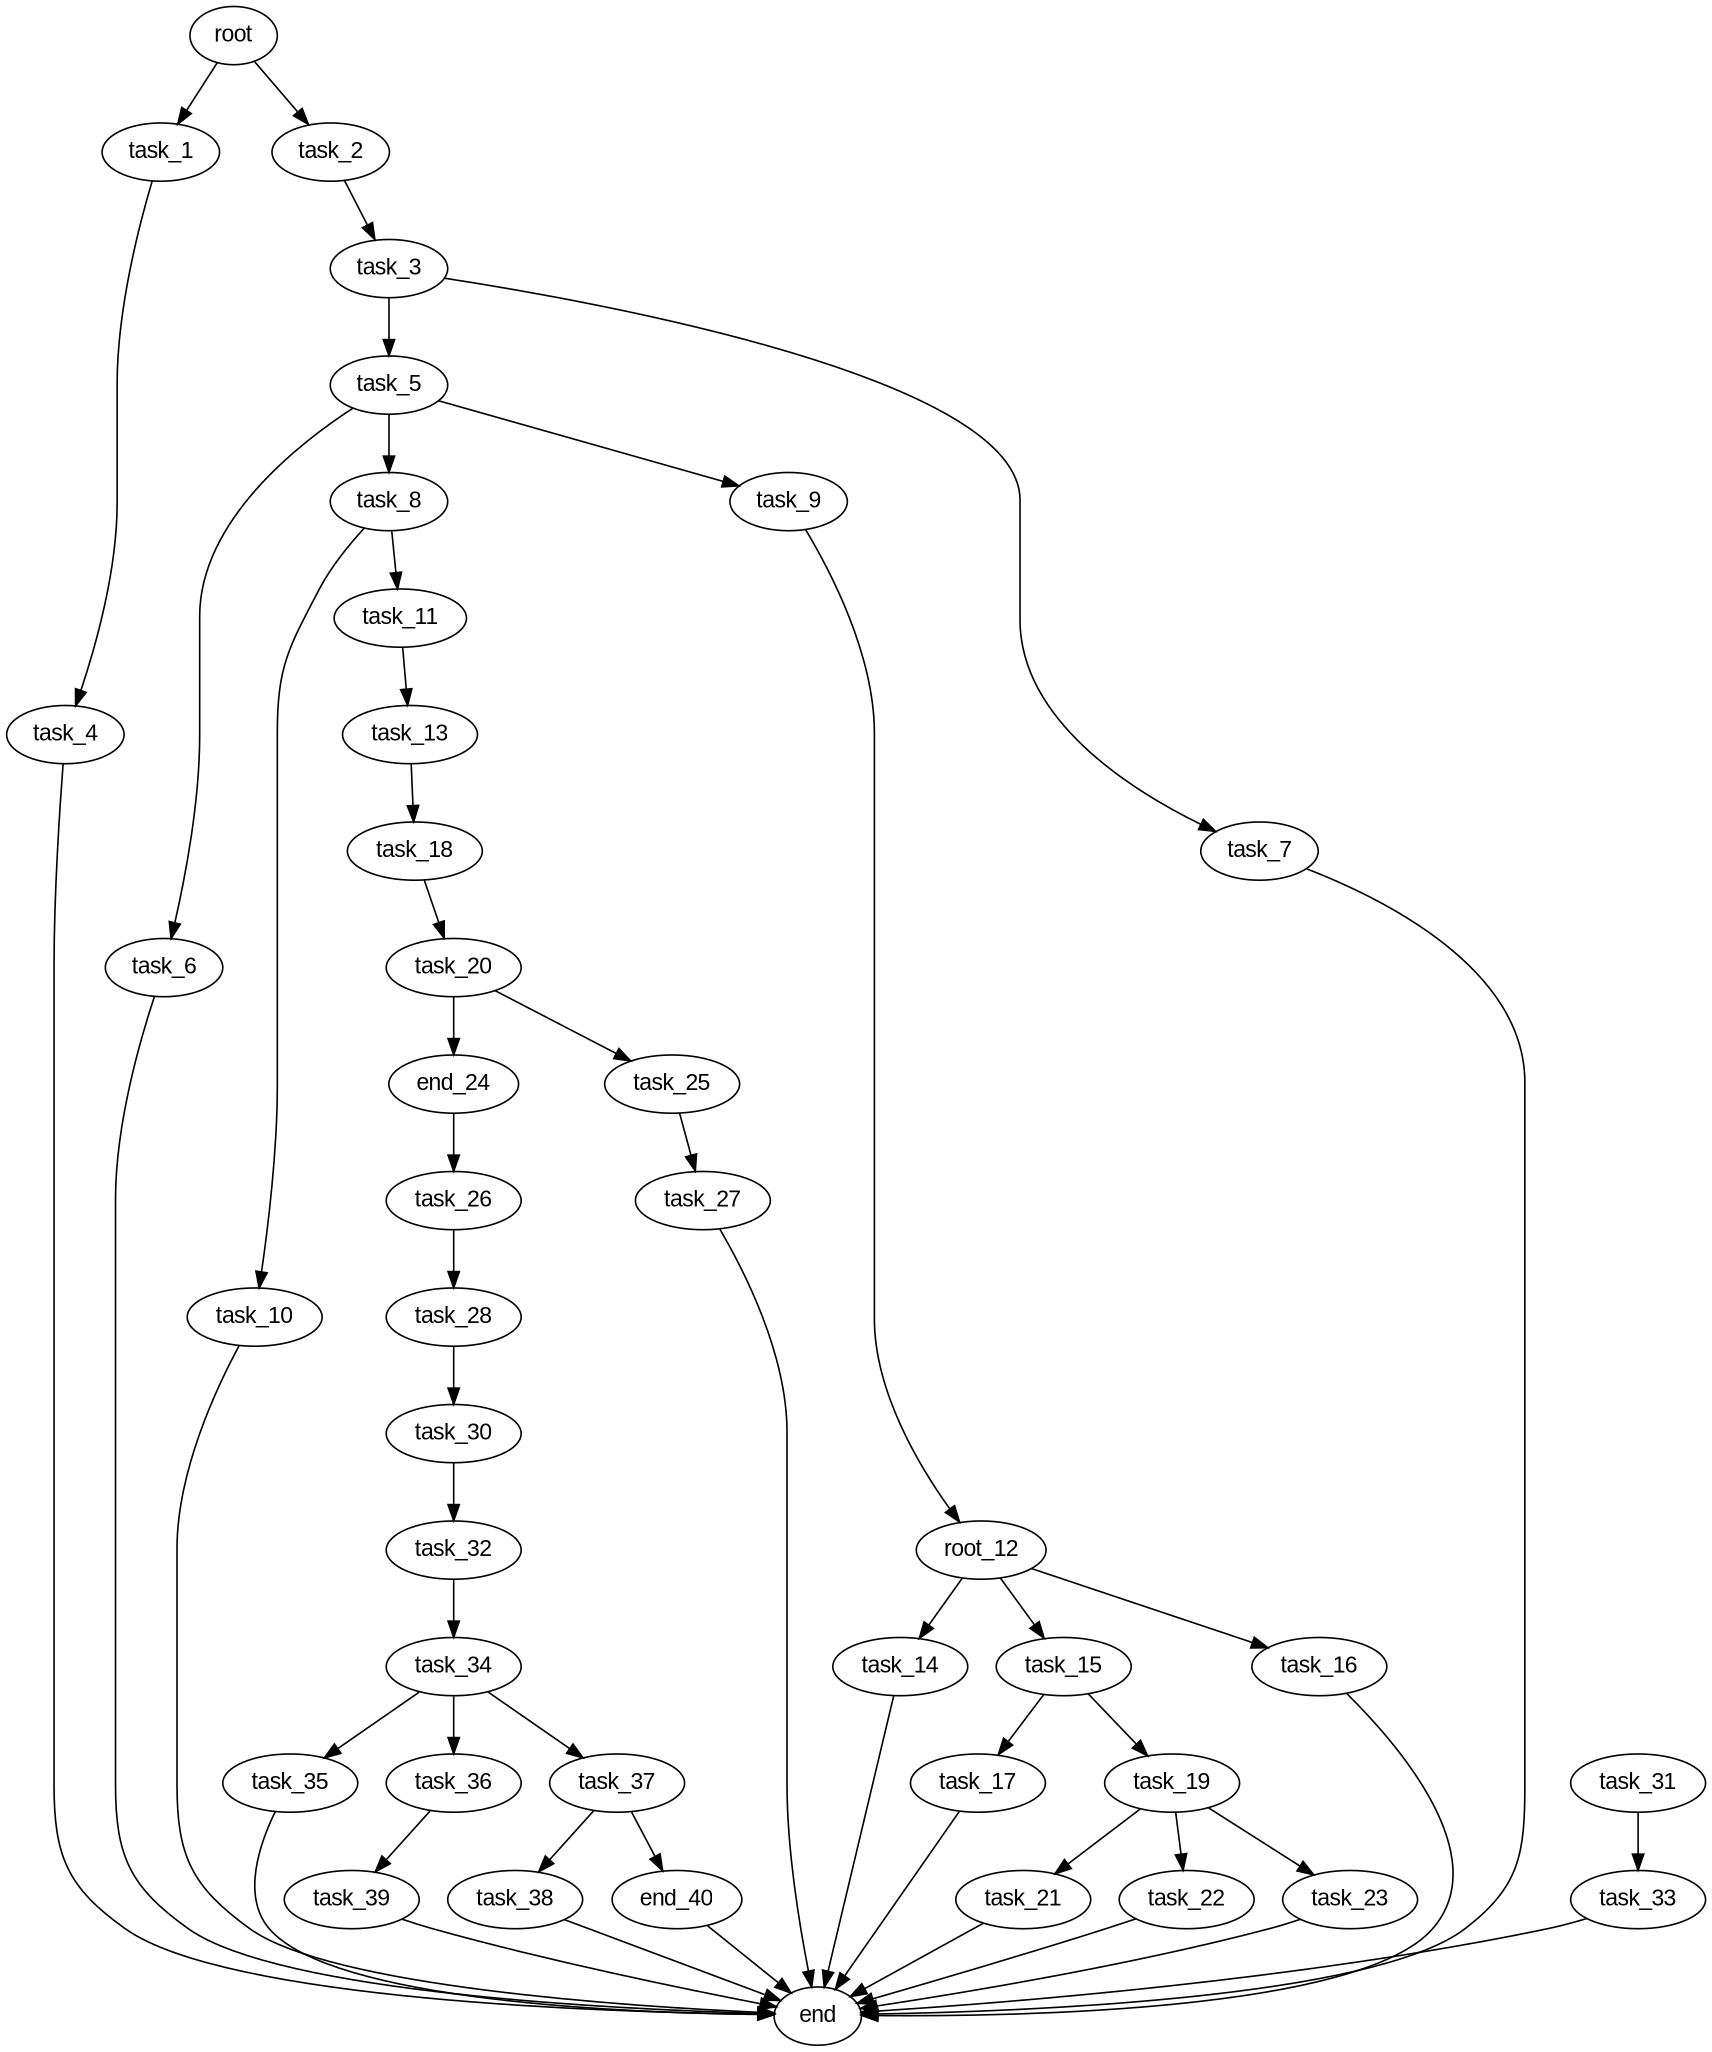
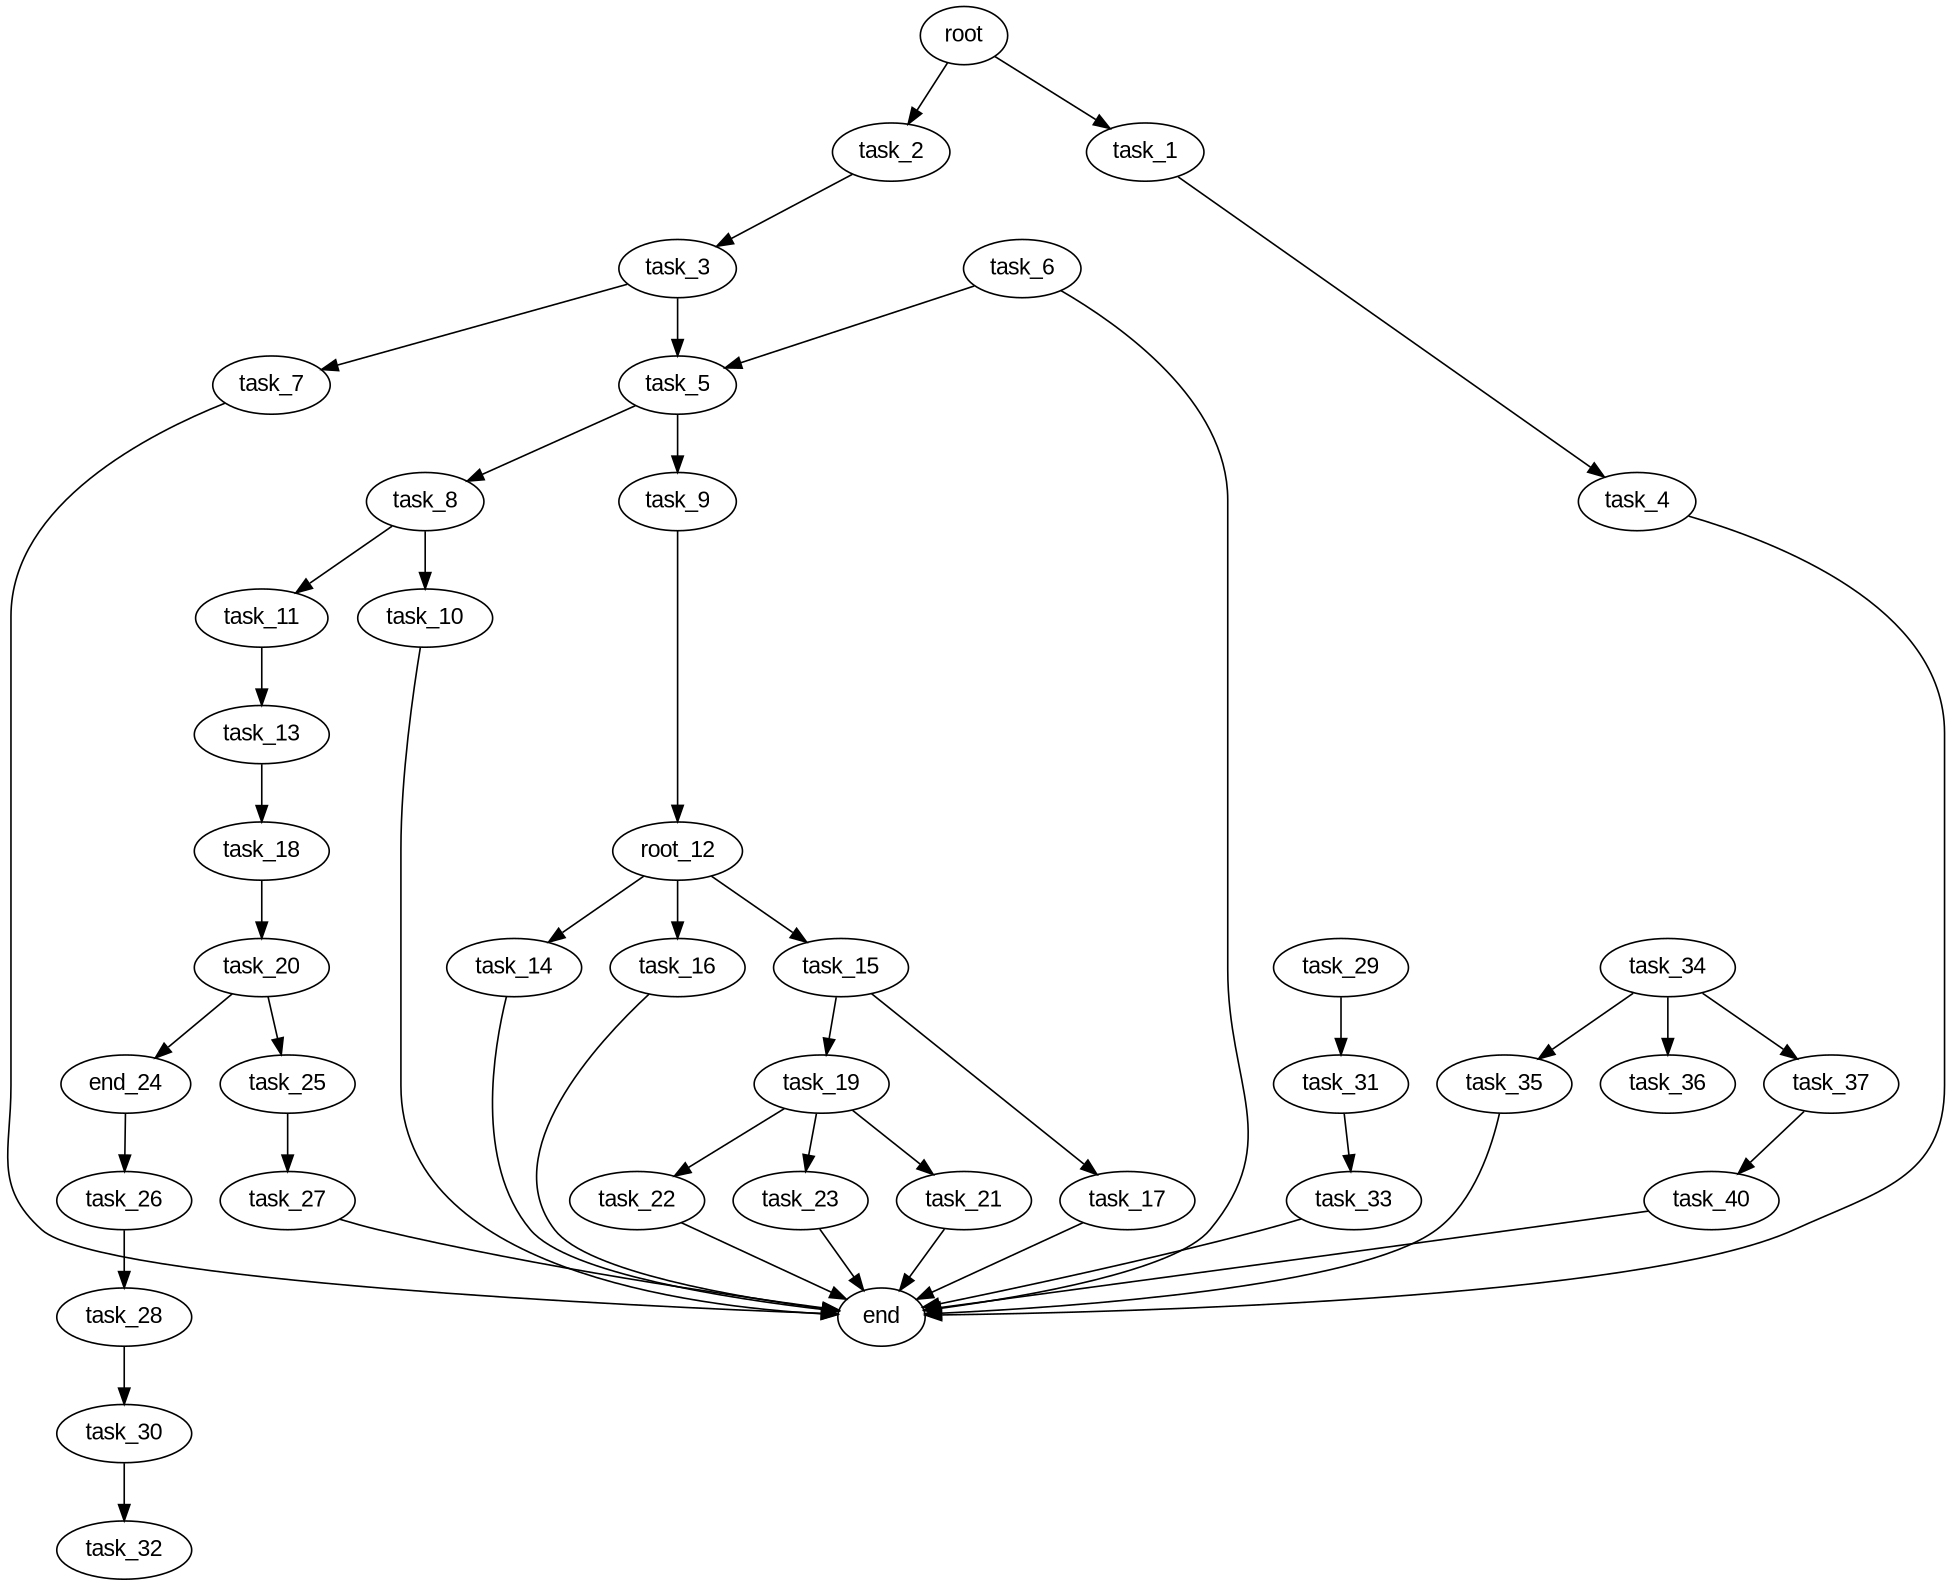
  digraph {
    fontname="Liberation Sans"
    node [fontname="Liberation Sans"]
    edge [fontname="Liberation Sans"]
    root
    task_1
    task_2
    task_4
    task_3
    end
    task_5
    task_7
    task_6
    task_8
    task_9
    task_10
    task_11
    n14 [label=root_12]
    task_13
    task_14
    task_15
    task_16
    task_18
    task_17
    task_19
    task_20
    task_21
    task_22
    task_23
    n26 [label=end_24]
    task_25
    task_26
    task_27
    task_28
    task_30
+   task_29
    task_31
    task_32
    task_33
    task_34
    task_35
    task_36
    task_37
-   task_39
-   task_38
-   task_40 [label=end_40]
+   task_40
    root -> task_1
    root -> task_2
    task_1 -> task_4
    task_2 -> task_3
    task_4 -> end
    task_3 -> task_5
    task_3 -> task_7
-   task_5 -> task_6
+   task_6 -> task_5
    task_5 -> task_8
    task_5 -> task_9
    task_7 -> end
    task_6 -> end
    task_8 -> task_10
    task_8 -> task_11
    task_9 -> n14
    task_10 -> end
    task_11 -> task_13
    n14 -> task_14
    n14 -> task_15
    n14 -> task_16
    task_13 -> task_18
    task_14 -> end
    task_15 -> task_17
    task_15 -> task_19
    task_16 -> end
    task_18 -> task_20
    task_17 -> end
    task_19 -> task_21
    task_19 -> task_22
    task_19 -> task_23
    task_20 -> n26
    task_20 -> task_25
    task_21 -> end
    task_22 -> end
    task_23 -> end
    n26 -> task_26
    task_25 -> task_27
    task_26 -> task_28
    task_27 -> end
    task_28 -> task_30
    task_30 -> task_32
+   task_29 -> task_31
    task_31 -> task_33
-   task_32 -> task_34
    task_33 -> end
    task_34 -> task_35
    task_34 -> task_36
    task_34 -> task_37
    task_35 -> end
-   task_36 -> task_39
-   task_37 -> task_38
    task_37 -> task_40
-   task_39 -> end
-   task_38 -> end
    task_40 -> end
  }
